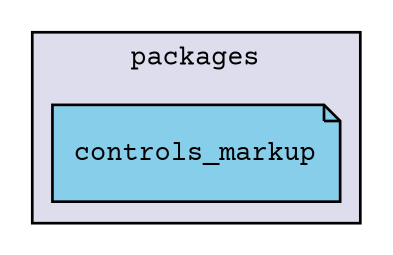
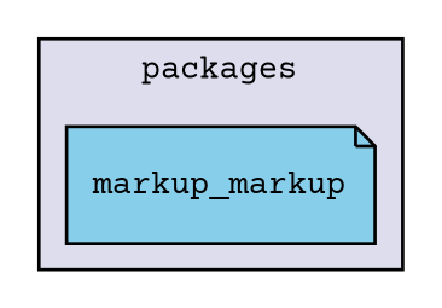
  digraph {
    compound=true
    fontname="Courier Prime"
-   n1 [fillcolor=skyblue fontname="Courier Prime" fontsize=10 label=controls_markup pencolor=black shape=note style=filled]
+   n1 [fillcolor=skyblue fontname="Courier Prime" fontsize=10 label=markup_markup pencolor=black shape=note style=filled]
    subgraph cluster_1 {
      bgcolor="#ddddee"
      fontsize=10
      label=packages
      pencolor=black
      n1
    }
  }
